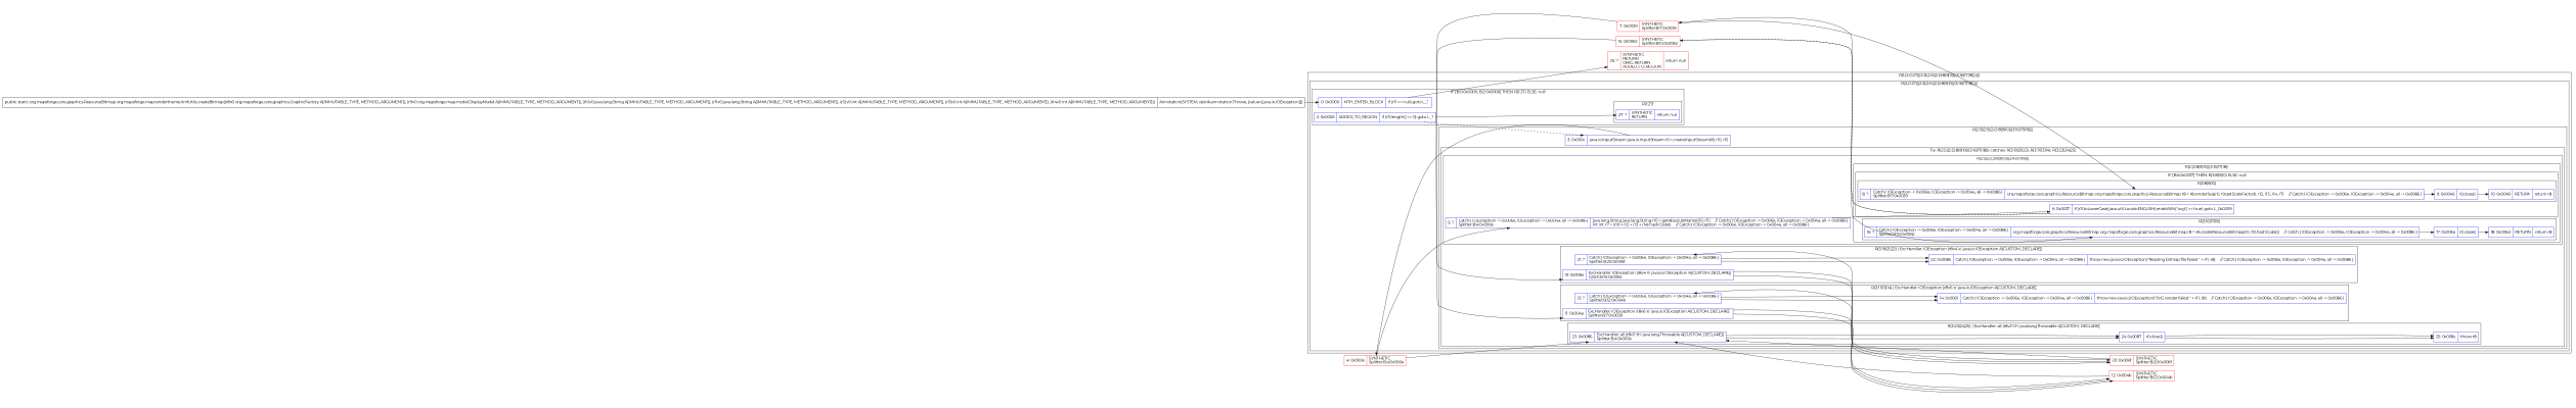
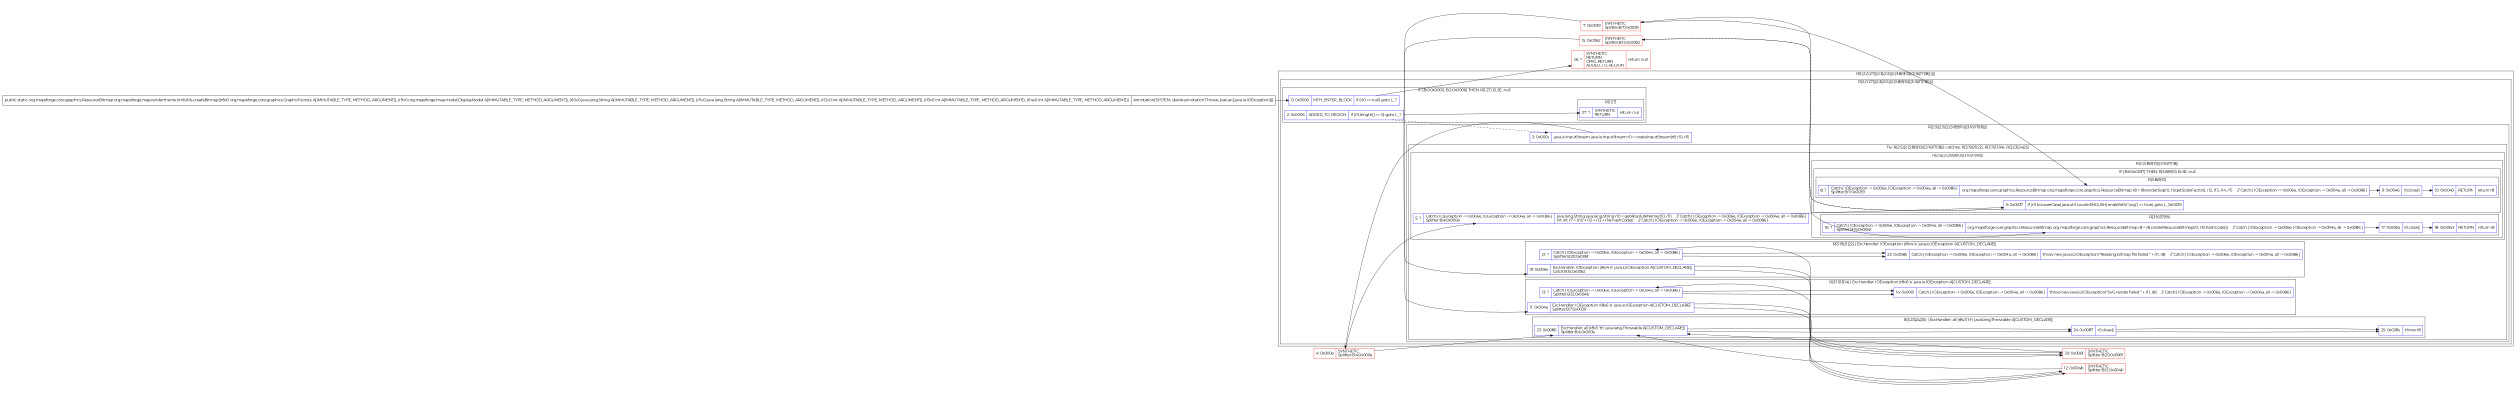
  digraph {
    fontname=Montserrat
    rankdir=LR
    node [color=blue fontname=Montserrat shape=record]
    edge [fontname=Montserrat]
    n1 [label="{27\:\ ?|SYNTHETIC\lRETURN\l|return null\l}"]
-   n2 [label="{0\:\ 0x0000|MTH_ENTER_BLOCK\l|if (r11 == null) goto L_?\l}"]
+   n2 [label="{0\:\ 0x0000|MTH_ENTER_BLOCK\l|if (r10 == null) goto L_?\l}"]
    n3 [label="{2\:\ 0x0006|ADDED_TO_REGION\l|if (r11.length() == 0) goto L_?\l}"]
    n4 [label="{8\:\ ?|Catch:\{ IOException \-\> 0x006e, IOException \-\> 0x004a, all \-\> 0x0086 \}\lSplitter:B:7:0x0039\l|org.mapsforge.core.graphics.ResourceBitmap org.mapsforge.core.graphics.ResourceBitmap r8 = r8.renderSvg(r0, r9.getScaleFactor(), r12, r13, r14, r7)     \/\/ Catch:\{ IOException \-\> 0x006e, IOException \-\> 0x004a, all \-\> 0x0086 \}\l}"]
    n5 [label="{9\:\ 0x0046|r0.close()\l}"]
    n6 [label="{10\:\ 0x0049|RETURN\l|return r8\l}"]
    n7 [label="{6\:\ 0x0037|if (r11.toLowerCase(java.util.Locale.ENGLISH).endsWith(\".svg\") == true) goto L_0x0039\l}"]
    n8 [label="{16\:\ ?|Catch:\{ IOException \-\> 0x006e, IOException \-\> 0x004a, all \-\> 0x0086 \}\lSplitter:B:15:0x0062\l|org.mapsforge.core.graphics.ResourceBitmap org.mapsforge.core.graphics.ResourceBitmap r8 = r8.createResourceBitmap(r0, r10.hashCode())     \/\/ Catch:\{ IOException \-\> 0x006e, IOException \-\> 0x004a, all \-\> 0x0086 \}\l}"]
    n9 [label="{17\:\ 0x006a|r0.close()\l}"]
    n10 [label="{18\:\ 0x006d|RETURN\l|return r8\l}"]
    n11 [label="{5\:\ ?|Catch:\{ IOException \-\> 0x006e, IOException \-\> 0x004a, all \-\> 0x0086 \}\lSplitter:B:4:0x000e\l|java.lang.String java.lang.String r10 = getAbsoluteName(r10, r11)     \/\/ Catch:\{ IOException \-\> 0x006e, IOException \-\> 0x004a, all \-\> 0x0086 \}\lint int r7 = (r10 + r12 + r13 + r14).hashCode()     \/\/ Catch:\{ IOException \-\> 0x006e, IOException \-\> 0x004a, all \-\> 0x0086 \}\l}"]
    n12 [label="{19\:\ 0x006e|ExcHandler: IOException (r8v4 'e' java.io.IOException A[CUSTOM_DECLARE])\lCatch:B:15:0x0062\l}"]
    n13 [label="{21\:\ ?|Catch:\{ IOException \-\> 0x006e, IOException \-\> 0x004a, all \-\> 0x0086 \}\lSplitter:B:20:0x006f\l}"]
    n14 [label="{22\:\ 0x0085|Catch:\{ IOException \-\> 0x006e, IOException \-\> 0x004a, all \-\> 0x0086 \}\l|throw new java.io.IOException(\"Reading bitmap file failed \" + r11, r8)     \/\/ Catch:\{ IOException \-\> 0x006e, IOException \-\> 0x004a, all \-\> 0x0086 \}\l}"]
    n15 [label="{11\:\ 0x004a|ExcHandler: IOException (r8v6 'e' java.io.IOException A[CUSTOM_DECLARE])\lSplitter:B:7:0x0039\l}"]
    n16 [label="{13\:\ ?|Catch:\{ IOException \-\> 0x006e, IOException \-\> 0x004a, all \-\> 0x0086 \}\lSplitter:B:12:0x004b\l}"]
    n17 [label="{14\:\ 0x0061|Catch:\{ IOException \-\> 0x006e, IOException \-\> 0x004a, all \-\> 0x0086 \}\l|throw new java.io.IOException(\"SVG render failed \" + r11, r8)     \/\/ Catch:\{ IOException \-\> 0x006e, IOException \-\> 0x004a, all \-\> 0x0086 \}\l}"]
    n18 [label="{23\:\ 0x0086|ExcHandler: all (r8v3 'th' java.lang.Throwable A[CUSTOM_DECLARE])\lSplitter:B:4:0x000e\l}"]
    n19 [label="{24\:\ 0x0087|r0.close()\l}"]
    n20 [label="{25\:\ 0x008a|throw r8\l}"]
    n21 [label="{3\:\ 0x000a|java.io.InputStream java.io.InputStream r0 = createInputStream(r8, r10, r11)\l}"]
    n22 [color=red label="{26\:\ ?|SYNTHETIC\lRETURN\lORIG_RETURN\lADDED_TO_REGION\l|return null\l}"]
    n23 [color=red label="{7\:\ 0x0039|SYNTHETIC\lSplitter:B:7:0x0039\l}"]
    n24 [color=red label="{15\:\ 0x0062|SYNTHETIC\lSplitter:B:15:0x0062\l}"]
    n25 [color=red label="{20\:\ 0x006f|SYNTHETIC\lSplitter:B:20:0x006f\l}"]
    n26 [color=red label="{12\:\ 0x004b|SYNTHETIC\lSplitter:B:12:0x004b\l}"]
    n27 [color=red label="{4\:\ 0x000e|SYNTHETIC\lSplitter:B:4:0x000e\l}"]
    n28 [label="{public static org.mapsforge.core.graphics.ResourceBitmap org.mapsforge.map.rendertheme.XmlUtils.createBitmap((r8v0 org.mapsforge.core.graphics.GraphicFactory A[IMMUTABLE_TYPE, METHOD_ARGUMENT]), (r9v0 org.mapsforge.map.model.DisplayModel A[IMMUTABLE_TYPE, METHOD_ARGUMENT]), (r10v0 java.lang.String A[IMMUTABLE_TYPE, METHOD_ARGUMENT]), (r11v0 java.lang.String A[IMMUTABLE_TYPE, METHOD_ARGUMENT]), (r12v0 int A[IMMUTABLE_TYPE, METHOD_ARGUMENT]), (r13v0 int A[IMMUTABLE_TYPE, METHOD_ARGUMENT]), (r14v0 int A[IMMUTABLE_TYPE, METHOD_ARGUMENT]))  | Annotation[SYSTEM, dalvik.annotation.Throws, \{value=[java.io.IOException]\}]\l}" color=""]
    subgraph cluster_1 {
      label="R(1:(2:(1:27)|(2:3|(2:5|(2:(3:8|9|10)|(3:16|17|18))))))"
      subgraph cluster_2 {
        label="R(2:(1:27)|(2:3|(2:5|(2:(3:8|9|10)|(3:16|17|18)))))"
        subgraph cluster_3 {
          label="IF [B:0:0x0000, B:2:0x0006] THEN: R(1:27) ELSE: null"
          n2
          n3
          subgraph cluster_4 {
            label="R(1:27)"
            n1
          }
        }
        subgraph cluster_5 {
          label="R(2:3|(2:5|(2:(3:8|9|10)|(3:16|17|18))))"
          n21
          subgraph cluster_6 {
            label="Try: R(2:5|(2:(3:8|9|10)|(3:16|17|18))) catches: R(3:19|21|22), R(3:11|13|14), R(3:23|24|25)"
            subgraph cluster_7 {
              label="R(2:5|(2:(3:8|9|10)|(3:16|17|18)))"
              n11
              subgraph cluster_8 {
                label="R(2:(3:8|9|10)|(3:16|17|18))"
                subgraph cluster_9 {
                  label="IF [B:6:0x0037] THEN: R(3:8|9|10) ELSE: null"
                  n7
                  subgraph cluster_10 {
                    label="R(3:8|9|10)"
                    n4
                    n5
                    n6
                  }
                }
                subgraph cluster_11 {
                  label="R(3:16|17|18)"
                  n8
                  n9
                  n10
                }
              }
            }
            subgraph cluster_12 {
              label="R(3:19|21|22) | ExcHandler: IOException (r8v4 'e' java.io.IOException A[CUSTOM_DECLARE])\l"
              n12
              n13
              n14
            }
            subgraph cluster_13 {
              label="R(3:11|13|14) | ExcHandler: IOException (r8v6 'e' java.io.IOException A[CUSTOM_DECLARE])\l"
              n15
              n16
              n17
            }
            subgraph cluster_14 {
              label="R(3:23|24|25) | ExcHandler: all (r8v3 'th' java.lang.Throwable A[CUSTOM_DECLARE])\l"
              n18
              n19
              n20
            }
          }
        }
      }
    }
    subgraph cluster_15 {
      label="R(3:19|21|22) | ExcHandler: IOException (r8v4 'e' java.io.IOException A[CUSTOM_DECLARE])\l"
    }
    subgraph cluster_16 {
      label="R(3:11|13|14) | ExcHandler: IOException (r8v6 'e' java.io.IOException A[CUSTOM_DECLARE])\l"
    }
    subgraph cluster_17 {
      label="R(3:23|24|25) | ExcHandler: all (r8v3 'th' java.lang.Throwable A[CUSTOM_DECLARE])\l"
    }
    n2 -> n22
    n3 -> n1
    n3 -> n21 [style=dashed]
    n4 -> n5
    n5 -> n6
    n7 -> n23
    n7 -> n24 [style=dashed]
    n8 -> n9
    n9 -> n10
    n11 -> n7
    n12 -> n25
    n12 -> n25
    n13 -> n14
    n13 -> n14
    n15 -> n26
    n15 -> n26
    n16 -> n17
    n16 -> n17
    n18 -> n19
    n18 -> n19
    n19 -> n20
    n19 -> n20
    n21 -> n27
    n23 -> n4
    n23 -> n15
    n24 -> n8
    n24 -> n12
    n25 -> n13
    n25 -> n18
    n26 -> n16
    n26 -> n18
    n27 -> n11
    n27 -> n18
    n28 -> n2
  }
